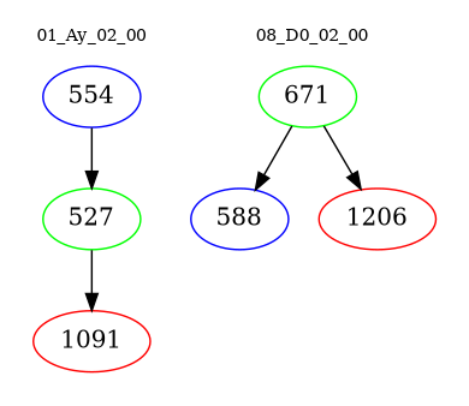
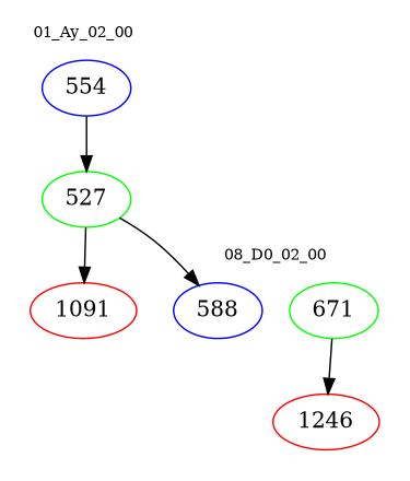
  digraph {
    node [color=green]
    edge [color=black]
    n1 [label=527]
    n2 [color=blue label=554]
    n3 [color=red label=1091]
    n4 [label=671]
    n5 [color=blue label=588]
-   n6 [color=red label=1206]
+   n6 [color=red label=1246]
    subgraph cluster_1 {
      color=white
      fontsize=10
      label="01_Ay_02_00"
      n1
      n2
      n3
    }
    subgraph cluster_2 {
      color=white
      fontsize=10
      label="08_D0_02_00"
      n4
      n5
      n6
    }
    n1 -> n3
    n2 -> n1
-   n4 -> n5
+   n1 -> n5
    n4 -> n6
  }
